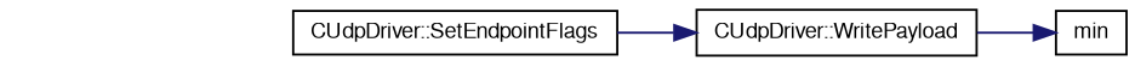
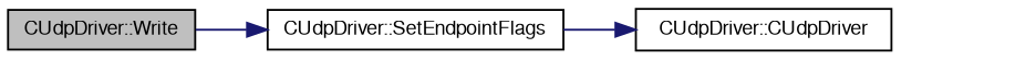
  digraph {
    rankdir=LR
    node [color=black fontname=FreeSans fontsize=10 shape=record]
    edge [color=midnightblue fontname=FreeSans fontsize=10 labelfontname=FreeSans labelfontsize=10 style=solid]
+   n1 [fillcolor=grey75 fontcolor=black height=0.2 label="CUdpDriver::Write" style=filled width=0.4]
    n2 [height=0.2 label="CUdpDriver::SetEndpointFlags" width=0.4]
-   n3 [height=0.2 label="CUdpDriver::WritePayload" width=0.4]
-   n4 [height=0.2 label=min width=0.4]
+   n3 [height=0.2 label="CUdpDriver::CUdpDriver" width=0.4]
+   n1 -> n2
    n2 -> n3
-   n3 -> n4
  }
